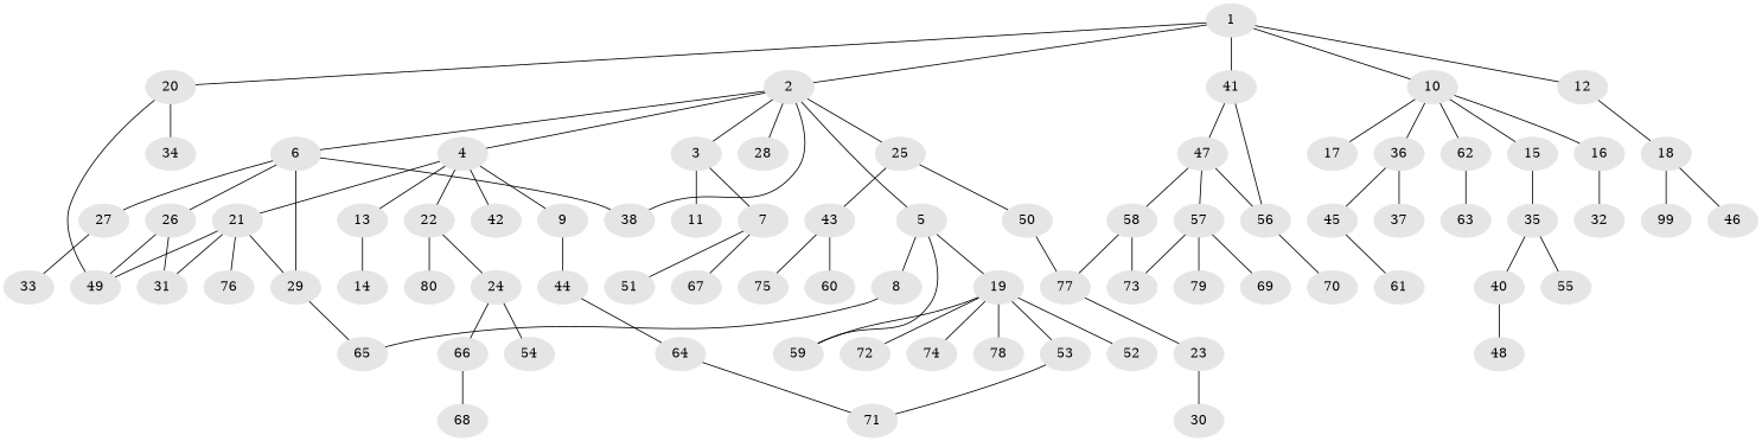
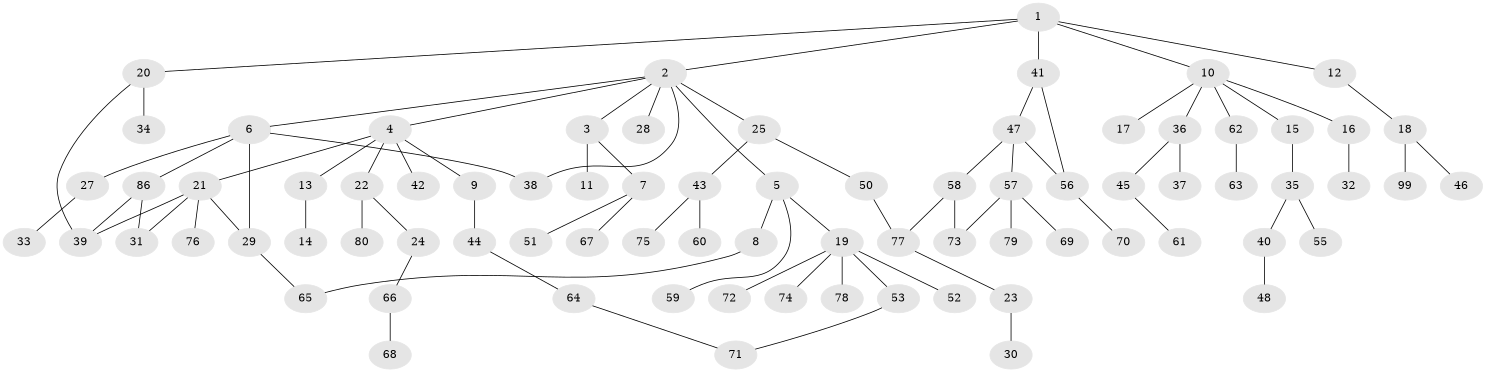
  graph {
    node [color=gray90 style=filled]
    edge [weight=1.0]
    1
    2
    10
    12
    20
    41
    3
    4
    5
    6
    25
    28
    38
    15
    16
    17
    36
    62
    18
    34
-   39 [label=49]
+   39
    47
    56
    7
    11
    9
    13
    21
    22
    42
    8
    19
    59
-   26
+   26 [label=86]
    27
    29
    43
    50
    51
    67
    44
    14
    31
    76
    24
    80
    65
    52
    53
    72
    74
    78
    33
    64
    35
    32
    37
    45
    63
    46
    n61 [label=99]
    40
    55
    23
    30
    71
-   54
    66
    68
    60
    75
    77
    48
    61
    57
    58
    70
    69
    73
    79
    1 -- 2
    1 -- 10
    1 -- 12
    1 -- 20
    1 -- 41
    2 -- 3
    2 -- 4
    2 -- 5
    2 -- 6
    2 -- 25
    2 -- 28
    2 -- 38
    10 -- 15
    10 -- 16
    10 -- 17
    10 -- 36
    10 -- 62
    12 -- 18
    20 -- 34
    20 -- 39
    41 -- 47
    41 -- 56
    3 -- 7
    3 -- 11
    4 -- 9
    4 -- 13
    4 -- 21
    4 -- 22
    4 -- 42
    5 -- 8
    5 -- 19
    5 -- 59
    6 -- 38
    6 -- 26
    6 -- 27
    6 -- 29
    25 -- 43
    25 -- 50
    15 -- 35
    16 -- 32
    36 -- 37
    36 -- 45
    62 -- 63
    18 -- 46
    18 -- n61
    47 -- 56
    47 -- 57
    47 -- 58
    56 -- 70
    7 -- 51
    7 -- 67
    9 -- 44
    13 -- 14
    21 -- 39
    21 -- 29
    21 -- 31
    21 -- 76
    22 -- 24
    22 -- 80
    8 -- 65
-   19 -- 59
    19 -- 52
    19 -- 53
    19 -- 72
    19 -- 74
    19 -- 78
    26 -- 39
    26 -- 31
    27 -- 33
    29 -- 65
    43 -- 60
    43 -- 75
    50 -- 77
    44 -- 64
-   24 -- 54
    24 -- 66
    53 -- 71
    64 -- 71
    35 -- 40
    35 -- 55
    45 -- 61
    40 -- 48
    23 -- 30
    66 -- 68
    77 -- 23
    57 -- 69
    57 -- 73
    57 -- 79
    58 -- 77
    58 -- 73
  }
